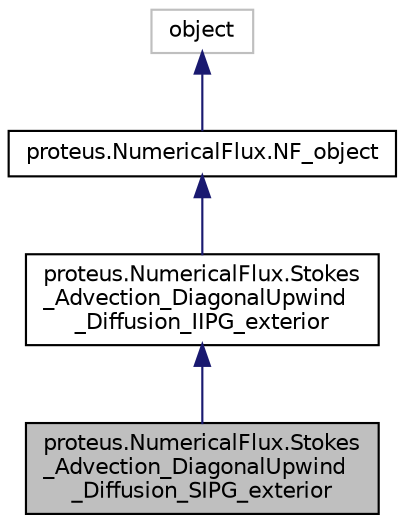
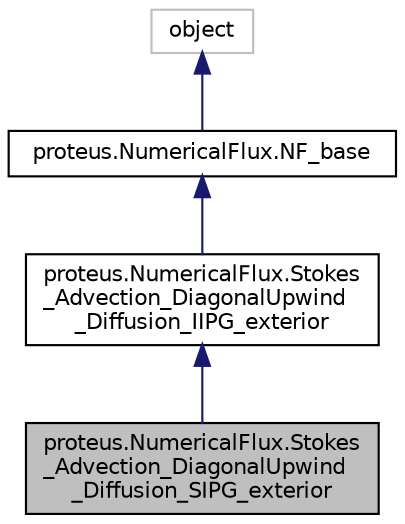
  digraph {
    node [color=black fillcolor=white fontname=Helvetica fontsize=10 shape=record style=filled]
    edge [color=midnightblue dir=back fontname=Helvetica fontsize=10 labelfontname=Helvetica labelfontsize=10 style=solid]
    n1 [fillcolor=grey75 fontcolor=black height=0.2 label="proteus.NumericalFlux.Stokes\l_Advection_DiagonalUpwind\l_Diffusion_SIPG_exterior" width=0.4]
    n2 [height=0.2 label="proteus.NumericalFlux.Stokes\l_Advection_DiagonalUpwind\l_Diffusion_IIPG_exterior" width=0.4]
-   n3 [height=0.2 label="proteus.NumericalFlux.NF_object" width=0.4]
+   n3 [height=0.2 label="proteus.NumericalFlux.NF_base" width=0.4]
    n4 [color=grey75 height=0.2 label=object width=0.4]
    n2 -> n1
    n3 -> n2
    n4 -> n3
  }
